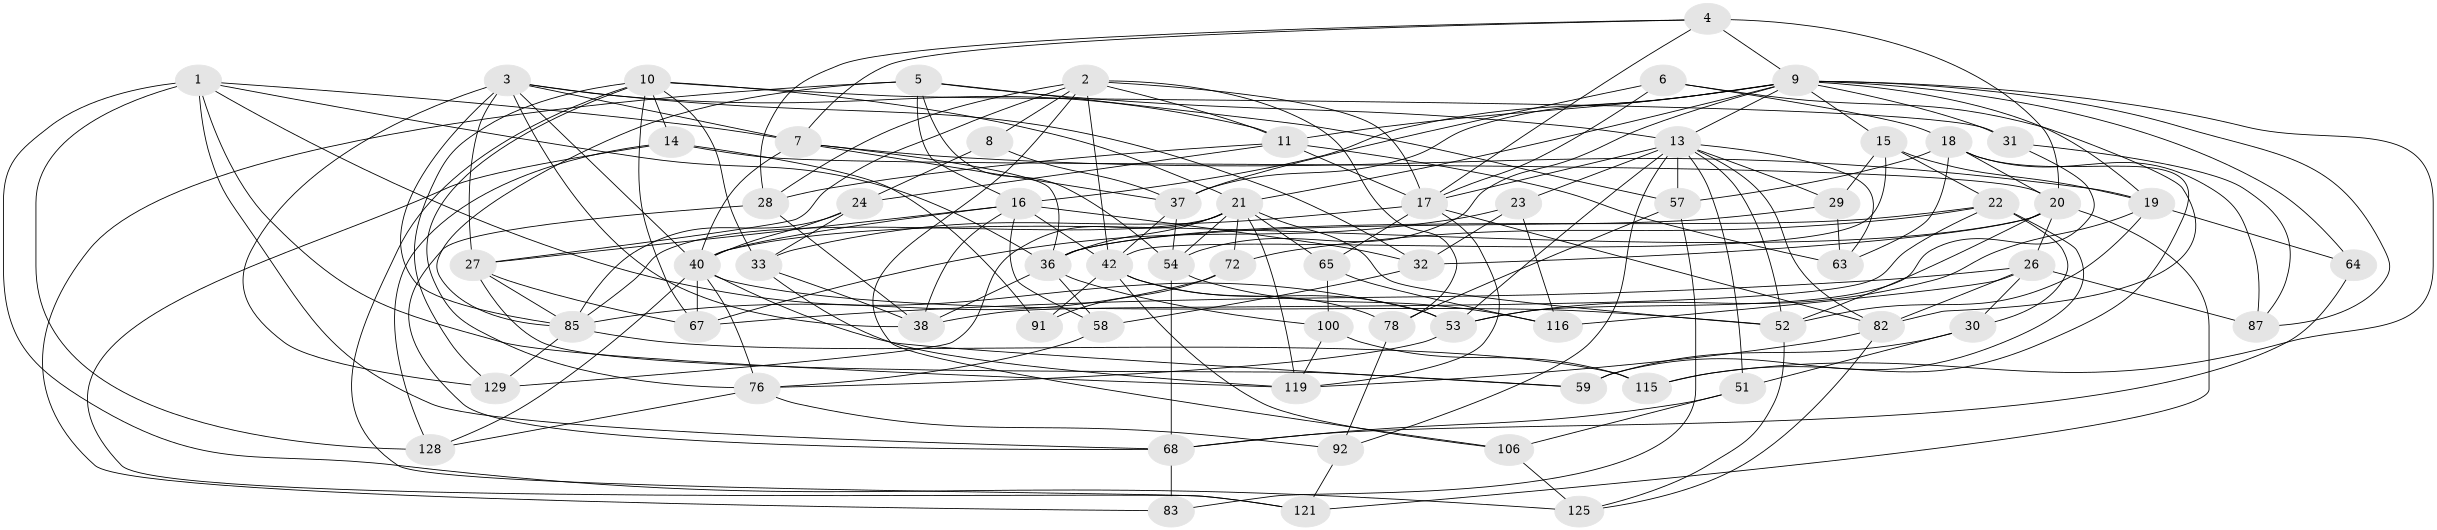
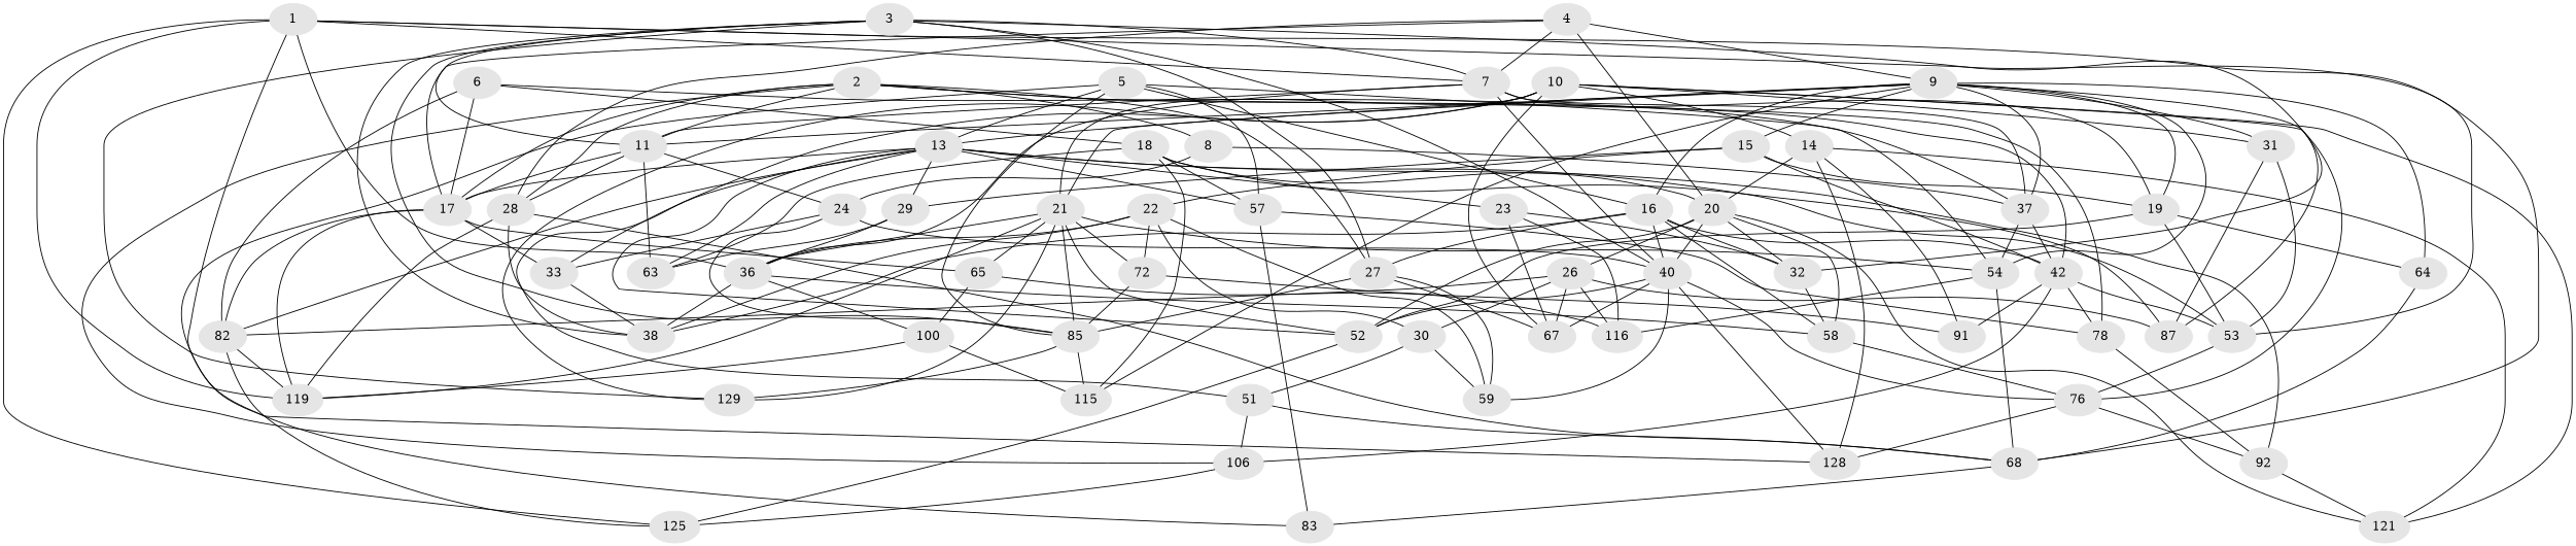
  graph {
    node [color=gray90 style=filled]
    1 [super="+101+110"]
    7 [super="+60"]
    36 [super="+41+84"]
    53 [super="+75"]
    68 [super="+131"]
    119 [super="+124"]
    125
    128
    11 [super="+47+34"]
    40 [super="+48+103"]
    37 [super="+44"]
    19 [super="+80"]
    38 [super="+50"]
    100
    58 [super="+77"]
    76 [super="+94"]
    83
    2 [super="+43+73"]
    8
    17 [super="+25"]
    27 [super="+46"]
    28 [super="+39"]
    42 [super="+97"]
    78
    106
    24 [super="+55"]
    63
    82 [super="+132"]
    33
    65
    85 [super="+118+112"]
    67 [super="+69"]
    59
    91
    92
    3 [super="+74+117"]
    32 [super="+93"]
    129
    52 [super="+113"]
    115
    4 [super="+109"]
    9 [super="+61+12+99"]
    20 [super="+89+107"]
    13 [super="+49+123"]
    16 [super="+86+122"]
    54 [super="+62"]
    15 [super="+104"]
    21 [super="+95+35+66"]
    31
    64
    87
    121
    26 [super="+102"]
    5 [super="+98"]
    57 [super="+71"]
    23
    29
    51
    116
    6
    18 [super="+114"]
    22 [super="+108"]
    72
    10 [super="+56"]
    14 [super="+120"]
    30
    1 -- 7
    1 -- 36
    1 -- 53
    1 -- 68
    1 -- 119
    1 -- 125
    1 -- 128
    7 -- 36
+   7 -- 11
    7 -- 40
    7 -- 37
    7 -- 19
    36 -- 38
    36 -- 100
    36 -- 58
    53 -- 76
    68 -- 83
    11 -- 17
    11 -- 28
    11 -- 24
    11 -- 63
    40 -- 128
    40 -- 76
    40 -- 67
    40 -- 59
    40 -- 52
    37 -- 42
    37 -- 54
    19 -- 53
    19 -- 52
    19 -- 64
    100 -- 119
    100 -- 115
    58 -- 76
    76 -- 128
    76 -- 92
    2 -- 11
    2 -- 8
    2 -- 17
    2 -- 27
    2 -- 28
    2 -- 42
    2 -- 78
    2 -- 106
    8 -- 37
    8 -- 24 [weight=2]
    17 -- 119
    17 -- 82
    17 -- 33
    17 -- 65 [weight=2]
    27 -- 85
    27 -- 67
    27 -- 59
    28 -- 68
-   33 -- 119
+   28 -- 119
    28 -- 38
    42 -- 53
    42 -- 78
    42 -- 106
    42 -- 91
    78 -- 92
    106 -- 125
    24 -- 40
    24 -- 33
    24 -- 85
    82 -- 119
    82 -- 125
    33 -- 38
    65 -- 100
    65 -- 116
    85 -- 129
    85 -- 115
    92 -- 121
    3 -- 7
    3 -- 11
    3 -- 40
    3 -- 38
    3 -- 27
    3 -- 85
    3 -- 32
    3 -- 129
    32 -- 58 [weight=2]
    52 -- 125
    4 -- 7
    4 -- 17
    4 -- 28
    4 -- 9
    4 -- 20 [weight=2]
    9 -- 11
    9 -- 37
    9 -- 19
    9 -- 115
    9 -- 13
    9 -- 16
    9 -- 54
    9 -- 15
    9 -- 21
    9 -- 31
    9 -- 64 [weight=2]
    9 -- 87
    20 -- 40
+   20 -- 58
    20 -- 32
    20 -- 52
    20 -- 121
    20 -- 26
    13 -- 53
    13 -- 17
    13 -- 63
    13 -- 82
    13 -- 92
    13 -- 52
    13 -- 57 [weight=2]
    13 -- 23
    13 -- 29
    13 -- 51
    16 -- 40
    16 -- 38
    16 -- 58
    16 -- 27
    16 -- 42
    16 -- 32
    54 -- 68
    54 -- 116
    15 -- 19
    15 -- 42 [weight=2]
    15 -- 29
    15 -- 22
    21 -- 36
    21 -- 119
    21 -- 65
    21 -- 85
    21 -- 129
    21 -- 52
    21 -- 54
    21 -- 72
    31 -- 53
    31 -- 87
    64 -- 68
    26 -- 82
    26 -- 67
    26 -- 87
    26 -- 116
    26 -- 30
    5 -- 83
    5 -- 85
    5 -- 13
    5 -- 16
    5 -- 54
    5 -- 57
    57 -- 83
    57 -- 78
    23 -- 67
    23 -- 32
    23 -- 116
    29 -- 36
    29 -- 63
    51 -- 68
    51 -- 106
    6 -- 37
    6 -- 17
    6 -- 82
    6 -- 18
    18 -- 63
    18 -- 115
    18 -- 20
    18 -- 87
    18 -- 57
    22 -- 36
    22 -- 38
    22 -- 59
    22 -- 72
    22 -- 30
    72 -- 85
    72 -- 91
    10 -- 76
    10 -- 33
    10 -- 67
    10 -- 129
    10 -- 21
    10 -- 31
    10 -- 121
    10 -- 14
    14 -- 128
    14 -- 91
    14 -- 20
    14 -- 121
    30 -- 59
    30 -- 51
  }
